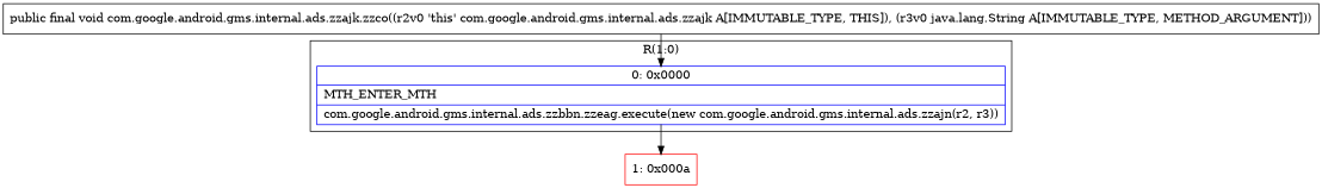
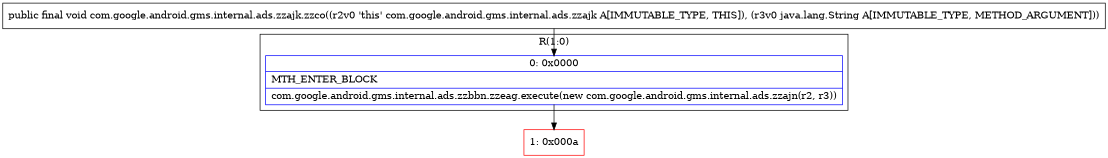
  digraph {
    node [shape=record]
-   n1 [color=blue label="{0\:\ 0x0000|MTH_ENTER_MTH\l|com.google.android.gms.internal.ads.zzbbn.zzeag.execute(new com.google.android.gms.internal.ads.zzajn(r2, r3))\l}"]
+   n1 [color=blue label="{0\:\ 0x0000|MTH_ENTER_BLOCK\l|com.google.android.gms.internal.ads.zzbbn.zzeag.execute(new com.google.android.gms.internal.ads.zzajn(r2, r3))\l}"]
    n2 [color=red label="{1\:\ 0x000a}"]
    n3 [label="{public final void com.google.android.gms.internal.ads.zzajk.zzco((r2v0 'this' com.google.android.gms.internal.ads.zzajk A[IMMUTABLE_TYPE, THIS]), (r3v0 java.lang.String A[IMMUTABLE_TYPE, METHOD_ARGUMENT])) }"]
    subgraph cluster_1 {
      label="R(1:0)"
      n1
    }
    n1 -> n2
    n3 -> n1
  }
